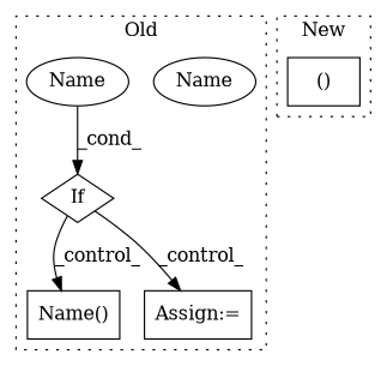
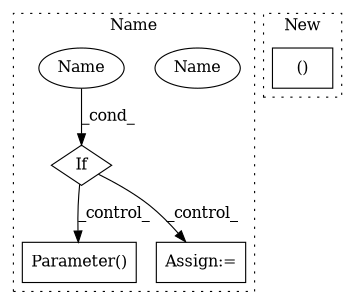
  digraph {
    node [a=87 l=3 s=2362 shape=box]
-   n1 [a=75 l="13,1" label="Name()" s="2393,2426"]
+   n1 [a=75 l="13,1" label="Parameter()" s="2393,2426"]
    n2 [a=68 label="Assign:=" s=2390]
    n3 [a=96 label=If s=2359 shape=diamond]
    n4 [l=4 label=Name shape=ellipse]
    n5 [l=4 label=Name shape=ellipse]
    n6 [a=54 l=25 label="()" s=3267]
    subgraph cluster_1 {
-     label=Old
+     label=Name
      style=dotted
      n1
      n2
      n3
      n4
      n5
    }
    subgraph cluster_2 {
      label=New
      style=dotted
      n6
    }
    n3 -> n1 [label=_control_]
    n3 -> n2 [label=_control_]
    n5 -> n3 [label=_cond_]
  }
